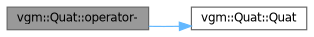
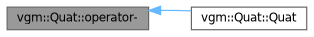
  digraph {
    rankdir=LR
    node [fontname=Helvetica fontsize=10 shape=box style=filled]
    n1 [color=gray40 fillcolor=grey60 fontcolor=black height=0.2 label="vgm::Quat::operator-" width=0.4]
    n2 [color=grey40 fillcolor=white height=0.2 label="vgm::Quat::Quat" width=0.4]
-   n1 -> n2 [color=steelblue1 fontname=Helvetica fontsize=10 labelfontname=Helvetica labelfontsize=10 style=solid]
+   n2 -> n1 [color=steelblue1 fontname=Helvetica fontsize=10 labelfontname=Helvetica labelfontsize=10 style=solid]
  }
